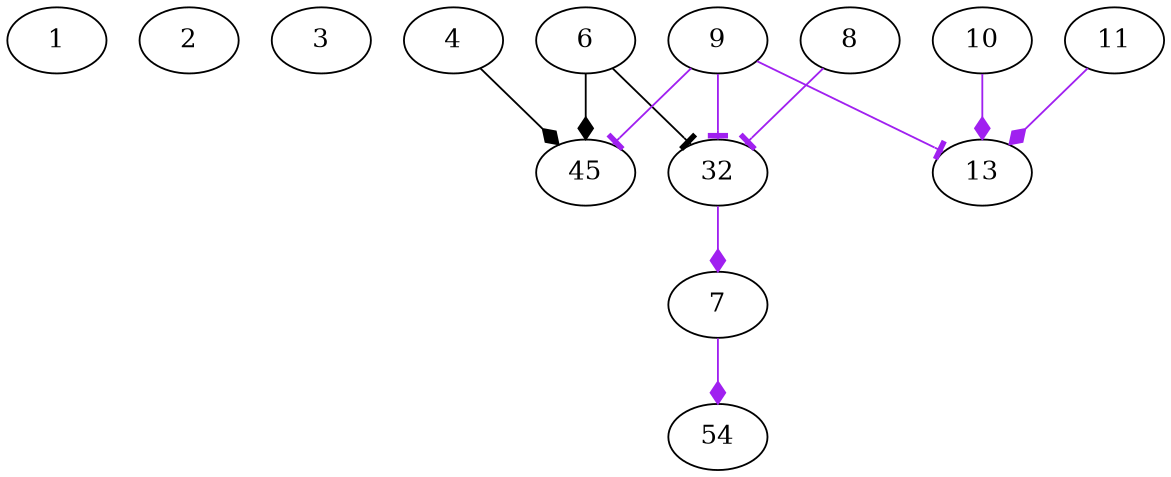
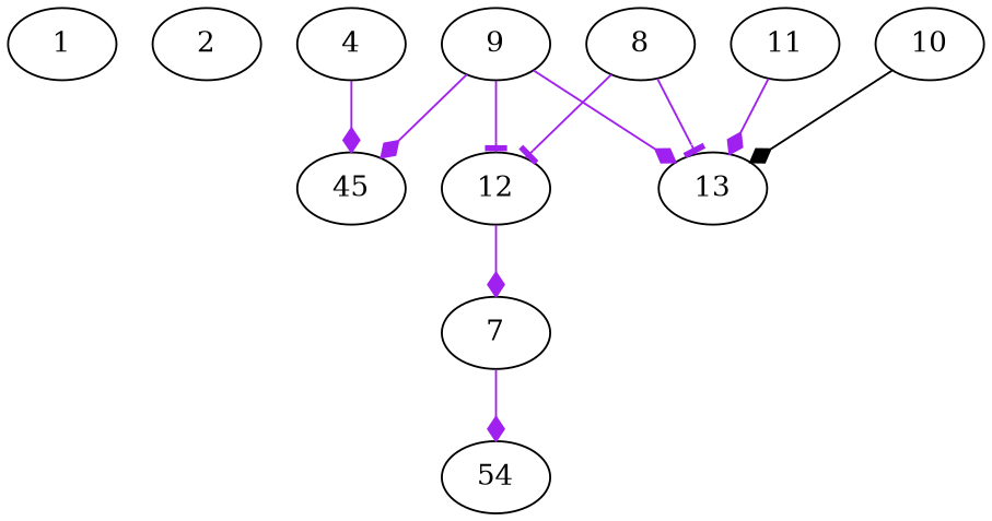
  digraph {
    node [alpha=0.14]
    edge [arrowhead=diamond color=purple]
    1 [alpha=0.19 expect_size=19856384]
    2 [alpha=0.06 expect_size=21676032]
-   3 [alpha=0.13 expect_size=47845376]
    4 [expect_size=33350656]
    n5 [expect_size=16696320 label=45]
-   6 [alpha=0.18 expect_size=16929792]
-   12 [alpha=0.03 expect_size=32642048 label=32]
+   12 [alpha=0.03 expect_size=32642048]
    7 [alpha=0.17 expect_size=9946112]
    n9 [alpha=0.10 expect_size=30063616 label=54]
    8 [alpha=0.18 expect_size=8364032]
    13 [alpha=0.04 expect_size=47036416]
    9 [expect_size=17027072]
    10 [alpha=0.11 expect_size=49739776]
    11 [alpha=0.02 expect_size=33860608]
-   4 -> n5 [color=black]
-   6 -> n5 [color=black]
-   6 -> 12 [arrowhead=tee color=black]
+   4 -> n5
    12 -> 7
    7 -> n9
    8 -> 12 [arrowhead=tee]
-   9 -> n5 [arrowhead=tee]
+   8 -> 13 [arrowhead=tee]
+   9 -> n5
    9 -> 12 [arrowhead=tee]
-   9 -> 13 [arrowhead=tee]
-   10 -> 13
+   9 -> 13
+   10 -> 13 [color=black]
    11 -> 13
  }
